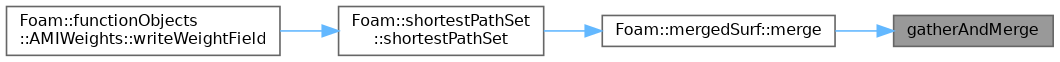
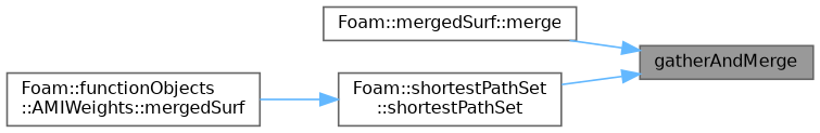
  digraph {
    rankdir=RL
    node [color=grey40 fillcolor=white fontname=Helvetica fontsize=10 shape=box style=filled]
    edge [color=steelblue1 dir=back fontname=Helvetica fontsize=10 labelfontname=Helvetica labelfontsize=10 style=solid]
    n1 [color=gray40 fillcolor=grey60 fontcolor=black height=0.2 label=gatherAndMerge width=0.4]
    n2 [height=0.2 label="Foam::mergedSurf::merge" width=0.4]
    n3 [height=0.2 label="Foam::shortestPathSet\l::shortestPathSet" width=0.4]
-   n4 [height=0.2 label="Foam::functionObjects\l::AMIWeights::writeWeightField" width=0.4]
+   n4 [height=0.2 label="Foam::functionObjects\l::AMIWeights::mergedSurf" width=0.4]
    n1 -> n2
-   n2 -> n3
+   n1 -> n3
    n3 -> n4
  }
